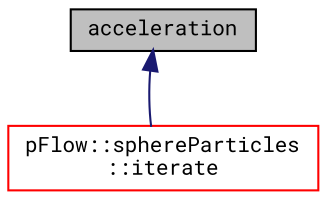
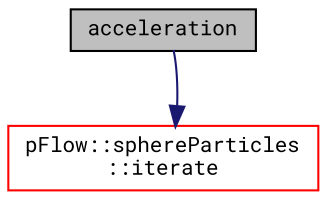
  digraph {
    rankdir=TB
    fontname="Roboto Mono"
    node [fontname="Roboto Mono" fontsize=10 shape=record style=filled]
    n1 [color=black fillcolor=grey75 fontcolor=black height=0.2 label=acceleration width=0.4]
    n2 [color=red fillcolor=white height=0.2 label="pFlow::sphereParticles\l::iterate" width=0.4]
-   n1 -> n2 [color=midnightblue dir=back fontname="Roboto Mono" fontsize=10 labelfontname=Helvetica labelfontsize=10 style=solid]
+   n2 -> n1 [color=midnightblue dir=back fontname="Roboto Mono" fontsize=10 labelfontname=Helvetica labelfontsize=10 style=solid]
  }
